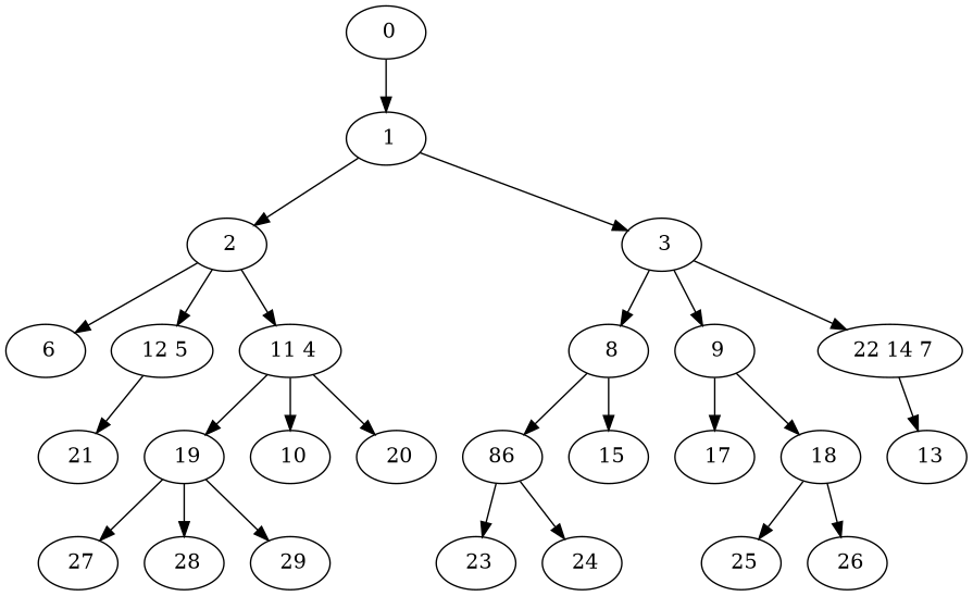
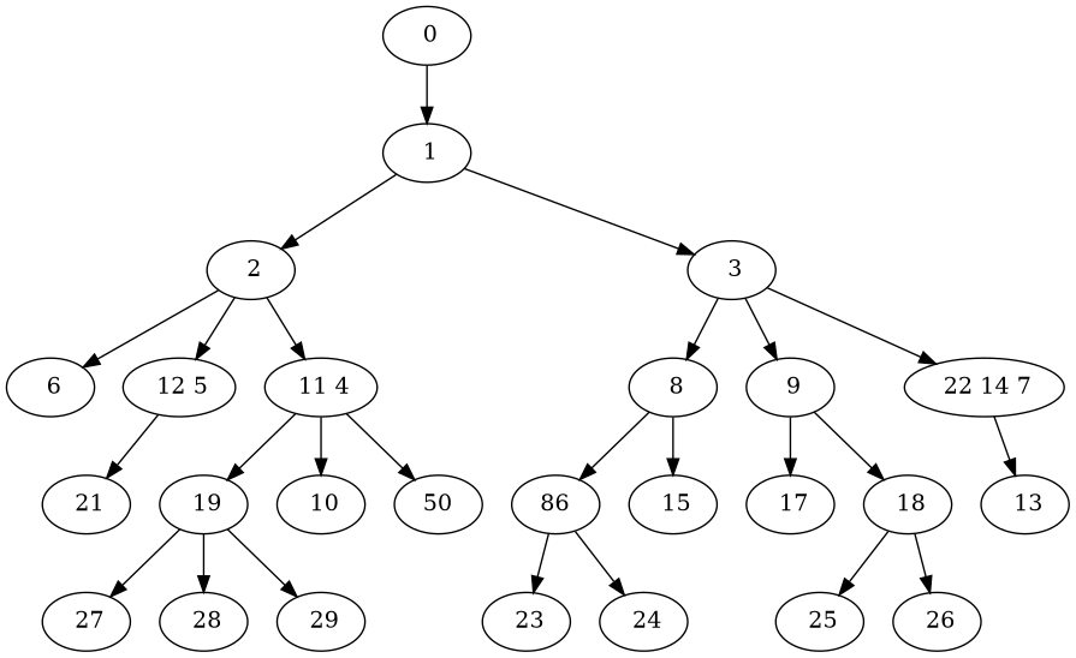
  digraph {
    " 0"
    " 1"
    " 2"
    " 3"
    " 6"
    " 12 5"
    " 11 4"
    " 8"
    " 9"
    " 22 14 7"
    " 21"
    " 19"
    " 10"
-   " 20"
+   " 20" [label=50]
    n15 [label=86]
    " 15"
    " 17"
    " 18"
    " 13"
    " 27"
    " 28"
    " 29"
    " 23"
    " 24"
    " 25"
    " 26"
    " 0" -> " 1"
    " 1" -> " 2"
    " 1" -> " 3"
    " 2" -> " 6"
    " 2" -> " 12 5"
    " 2" -> " 11 4"
    " 3" -> " 8"
    " 3" -> " 9"
    " 3" -> " 22 14 7"
    " 12 5" -> " 21"
    " 11 4" -> " 19"
    " 11 4" -> " 10"
    " 11 4" -> " 20"
    " 8" -> n15
    " 8" -> " 15"
    " 9" -> " 17"
    " 9" -> " 18"
    " 22 14 7" -> " 13"
    " 19" -> " 27"
    " 19" -> " 28"
    " 19" -> " 29"
    n15 -> " 23"
    n15 -> " 24"
    " 18" -> " 25"
    " 18" -> " 26"
  }
